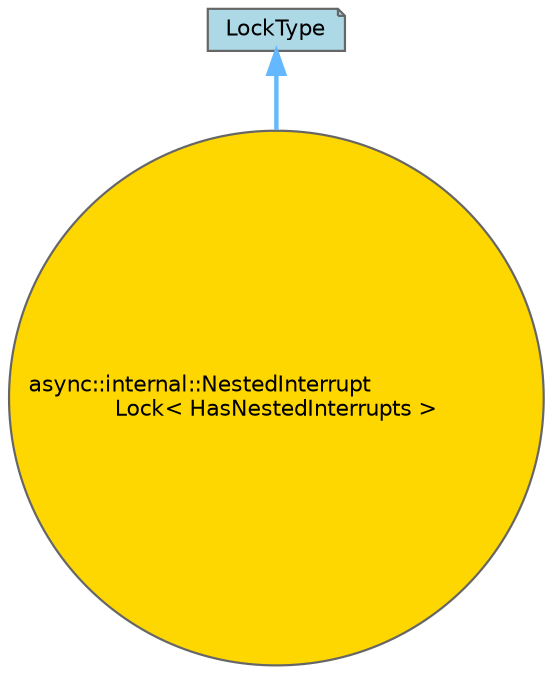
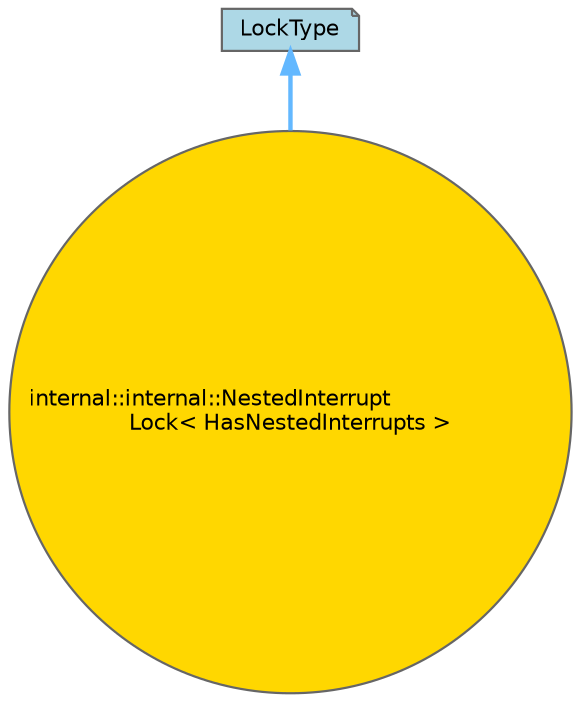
  digraph {
    node [color=gray40 fontname=Helvetica fontsize=10 style=filled]
-   n1 [fillcolor=gold fontcolor=black height=0.2 label="async::internal::NestedInterrupt\lLock\< HasNestedInterrupts \>" shape=circle width=0.4]
+   n1 [fillcolor=gold fontcolor=black height=0.2 label="internal::internal::NestedInterrupt\lLock\< HasNestedInterrupts \>" shape=circle width=0.4]
    n2 [fillcolor=lightblue height=0.2 label=LockType shape=note width=0.4]
    n2 -> n1 [color=steelblue1 dir=back fontname=Helvetica fontsize=10 labelfontname=Helvetica labelfontsize=10 style=bold]
  }
